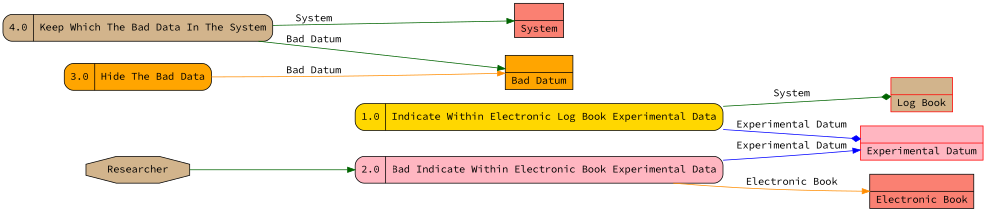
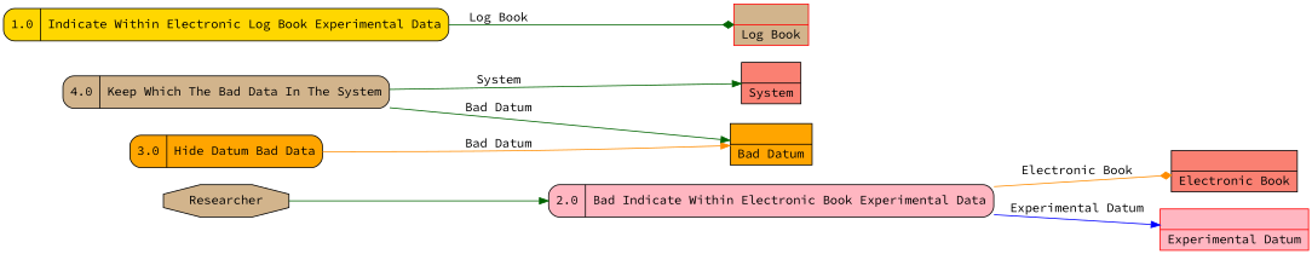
  digraph {
    fontname="Source Code Pro"
    rankdir=LR
    node [fillcolor=tan fontname="Source Code Pro" shape=record style=filled]
    edge [arrowhead=normal color=darkgreen fontname="Source Code Pro"]
    n1 [fillcolor=salmon label="<f0>  |<f1> Electronic Book "]
    n2 [fillcolor=salmon label="<f0>  |<f1> System "]
    n3 [color=red fillcolor=lightpink label="<f0>  |<f1> Experimental Datum "]
    n4 [fillcolor=orange label="<f0>  |<f1> Bad Datum "]
    n5 [color=red label="<f0>  |<f1> Log Book "]
    n6 [label=Researcher shape=octagon]
    n7 [fillcolor=lightpink label="{<f0> 2.0|<f1> Bad Indicate Within Electronic Book Experimental Data }" shape=Mrecord]
    n8 [fillcolor=gold label="{<f0> 1.0|<f1> Indicate Within Electronic Log Book Experimental Data }" shape=Mrecord]
-   n9 [fillcolor=orange label="{<f0> 3.0|<f1> Hide The Bad Data }" shape=Mrecord]
+   n9 [fillcolor=orange label="{<f0> 3.0|<f1> Hide Datum Bad Data }" shape=Mrecord]
    n10 [label="{<f0> 4.0|<f1> Keep Which The Bad Data In The System }" shape=Mrecord]
    n6 -> n7
-   n7 -> n1 [color=darkorange label="Electronic Book"]
+   n7 -> n1 [arrowhead=diamond color=darkorange label="Electronic Book"]
    n7 -> n3 [color=blue label="Experimental Datum"]
-   n8 -> n3 [arrowhead=diamond color=blue label="Experimental Datum"]
-   n8 -> n5 [arrowhead=diamond label=System]
+   n8 -> n5 [arrowhead=diamond label="Log Book"]
    n9 -> n4 [color=darkorange label="Bad Datum"]
    n10 -> n2 [label=System]
    n10 -> n4 [label="Bad Datum"]
  }
